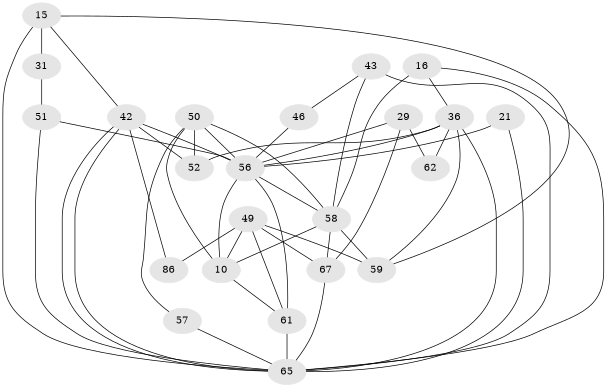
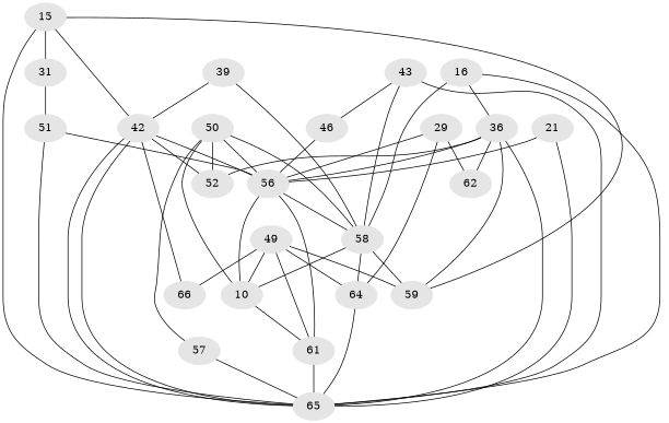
  graph {
    node [color=gray90 style=filled]
    15 [super="+12"]
    31
    42 [super="+11+14"]
    59 [super="+24"]
    65 [super="+41+45+55+40"]
    51 [super="+27"]
    56 [super="+30+3+54"]
    52 [super="+37"]
-   66 [label=86]
+   66
    36 [super="+32+20"]
    62
    16
    58 [super="+35+10"]
-   64 [super="+63" label=67]
+   64 [super="+63"]
    n15 [label=10 super="+26"]
    61 [super="+44+48"]
    21
    29 [super="+28"]
+   39
    43 [super="+33+25"]
    46
    49 [super="+18"]
    50 [super="+38"]
    57 [super="+7"]
    15 -- 31 [weight=2]
    15 -- 42
    15 -- 59
    15 -- 65
    31 -- 51 [weight=2]
    42 -- 65 [weight=2]
    42 -- 65
    42 -- 56 [weight=3]
    42 -- 52
    42 -- 66
    51 -- 65 [weight=4]
    51 -- 56
    56 -- 58 [weight=2]
    56 -- n15
    56 -- 61 [weight=4]
    36 -- 59
    36 -- 65 [weight=4]
    36 -- 56 [weight=3]
    36 -- 52
    36 -- 62
    16 -- 65
    16 -- 36
    16 -- 58 [weight=3]
    58 -- 59 [weight=2]
    58 -- 64
    58 -- n15
    64 -- 65
    n15 -- 61 [weight=2]
    61 -- 65 [weight=2]
    21 -- 65
    21 -- 56 [weight=2]
    29 -- 56 [weight=2]
    29 -- 62
    29 -- 64
+   39 -- 42
+   39 -- 58
    43 -- 65 [weight=4]
    43 -- 58 [weight=2]
    43 -- 46
    46 -- 56 [weight=2]
    49 -- 59
    49 -- 66
    49 -- 64
    49 -- n15 [weight=2]
    49 -- 61 [weight=2]
    50 -- 56
    50 -- 52
    50 -- 58 [weight=2]
    50 -- n15
    50 -- 57 [weight=2]
    57 -- 65 [weight=2]
  }
